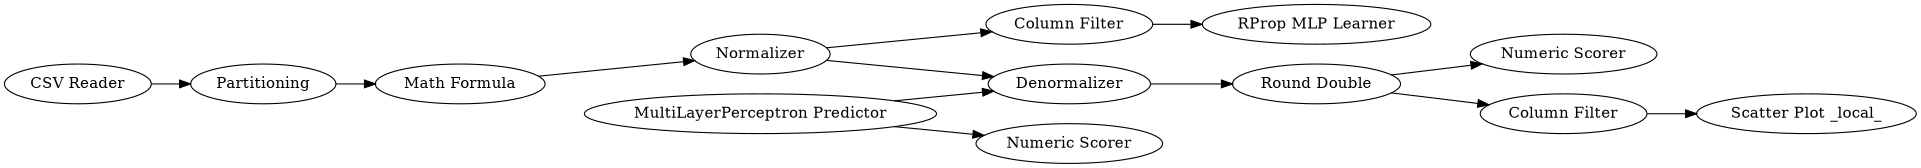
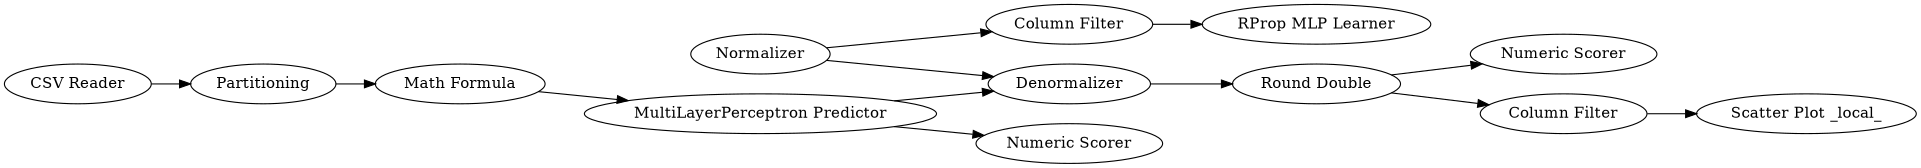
  digraph {
    rankdir=LR
    n1 [label=Normalizer]
    n2 [label=Denormalizer]
    n3 [label="Column Filter"]
    n4 [label="Round Double"]
    n5 [label="RProp MLP Learner"]
    n6 [label="MultiLayerPerceptron Predictor"]
    n7 [label="Numeric Scorer"]
    n8 [label=Partitioning]
    n9 [label="Math Formula"]
    n10 [label="Numeric Scorer"]
    n11 [label="Column Filter"]
    n12 [label="CSV Reader"]
    n13 [label="Scatter Plot _local_"]
    n1 -> n2
    n1 -> n3
    n2 -> n4
    n3 -> n5
    n4 -> n10
    n4 -> n11
    n6 -> n2
    n6 -> n7
    n8 -> n9
-   n9 -> n1
+   n9 -> n6
    n11 -> n13
    n12 -> n8
  }
